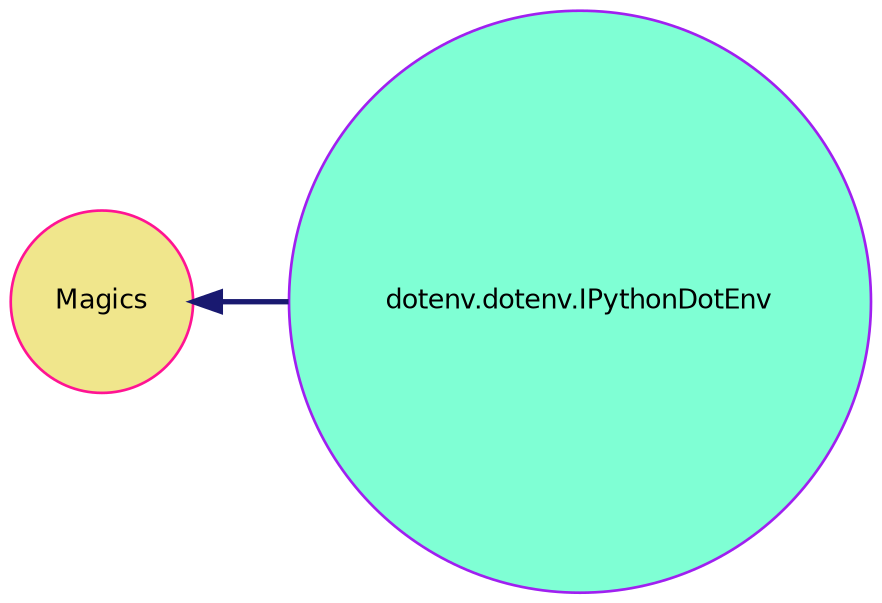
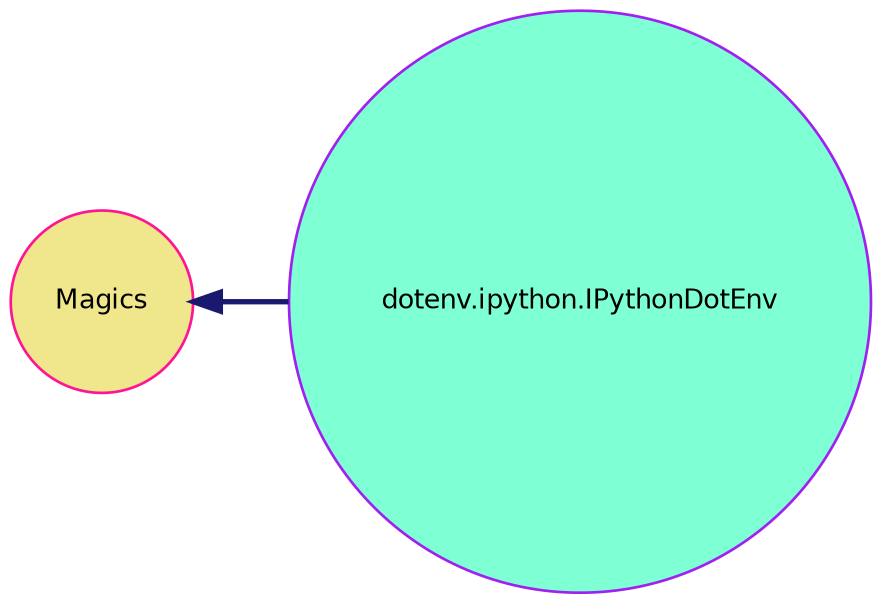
  digraph {
    rankdir=LR
    node [fontname=Helvetica fontsize=10 shape=circle style=filled]
    n1 [color=deeppink fillcolor=khaki height=0.2 label=Magics width=0.4]
-   n2 [color=purple fillcolor=aquamarine height=0.2 label="dotenv.dotenv.IPythonDotEnv" width=0.4]
+   n2 [color=purple fillcolor=aquamarine height=0.2 label="dotenv.ipython.IPythonDotEnv" width=0.4]
    n1 -> n2 [color=midnightblue dir=back fontname=Helvetica fontsize=10 labelfontname=Helvetica labelfontsize=10 style=bold]
  }
